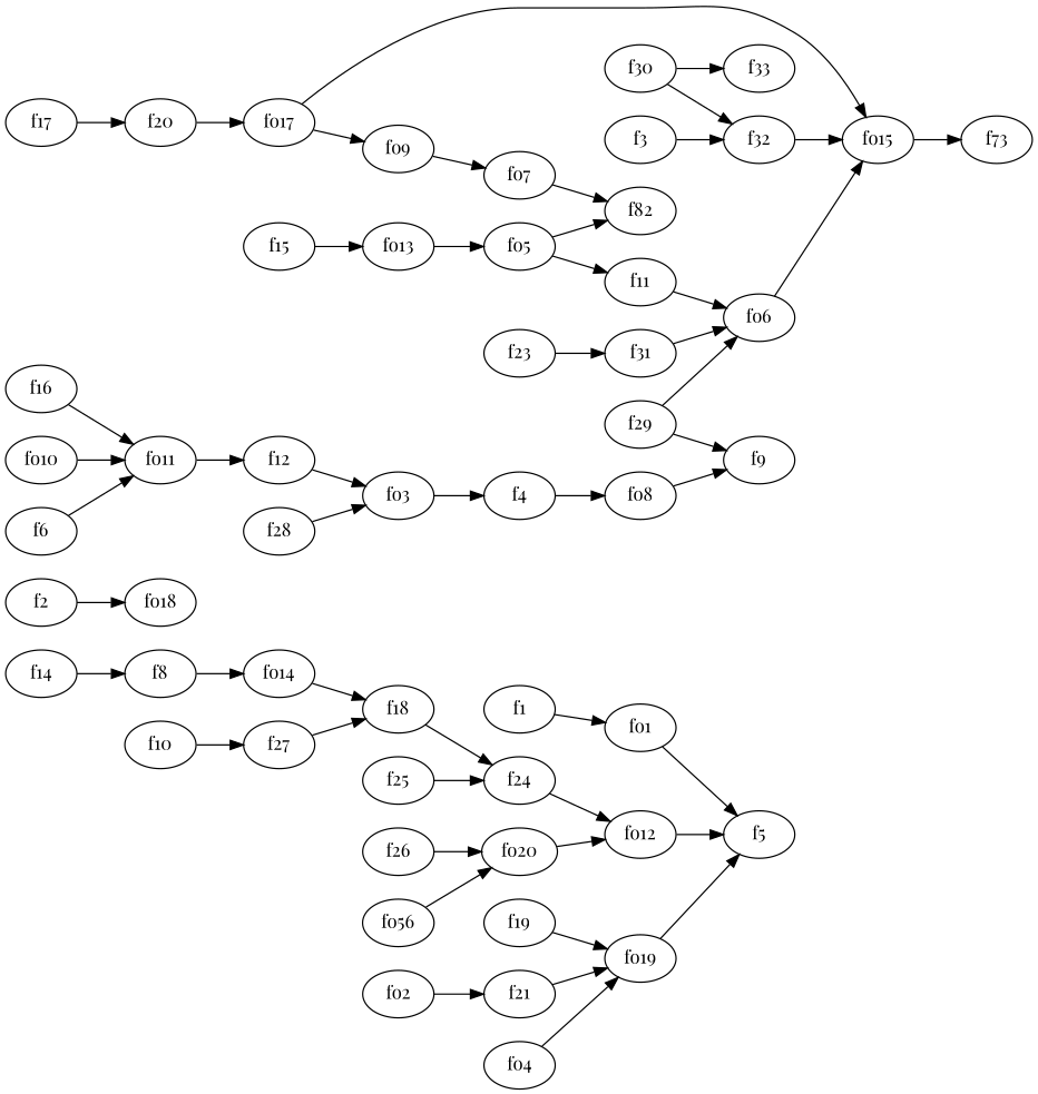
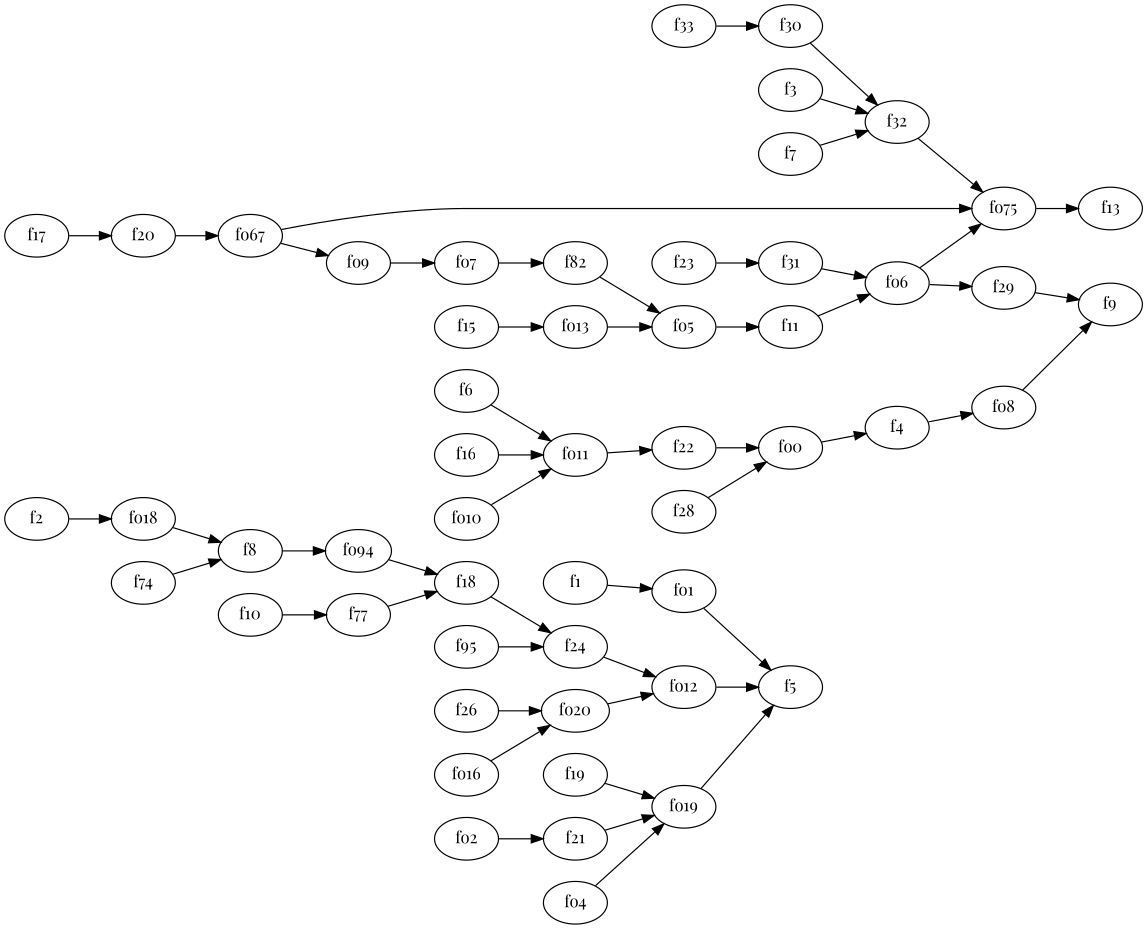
  strict digraph {
    fontname="Playfair Display"
    rankdir=LR
    node [fontname="Playfair Display"]
    edge [fontname="Playfair Display" weight=2]
    f1
    fo1
    f5
    f2
    fo18
    f8
    f3
    f32
-   fo15
+   fo15 [label=fo75]
    f4
    fo8
    f9
    fo5
    f11
    f6
    fo11
-   f12
-   fo14
+   f12 [label=f22]
+   f7
+   fo14 [label=fo94]
    f18
    f29
    fo6
    f10
-   f27
-   fo3
+   f27 [label=f77]
+   fo3 [label=fo0]
    fo9
    fo7
-   f14
+   f14 [label=f74]
    f15
    fo13
    f16
    f17
    f20
-   fo17
+   fo17 [label=fo67]
    f24
    fo12
    f19
    fo19
    f21
    n40 [label=f82]
    f23
    f31
-   f25
+   f25 [label=f95]
    f26
    fo20
    f28
    f30
-   f13 [label=f73]
+   f13
    f33
    fo2
    fo4
    fo10
-   fo16 [label=fo56]
+   fo16
    f1 -> fo1
    fo1 -> f5
    f2 -> fo18
+   fo18 -> f8
    f8 -> fo14
    f3 -> f32
    f32 -> fo15
    fo15 -> f13
    f4 -> fo8
    fo8 -> f9
    fo5 -> f11
    f11 -> fo6
    f6 -> fo11
    fo11 -> f12
    f12 -> fo3
+   f7 -> f32
    fo14 -> f18
    f18 -> f24
    f29 -> f9
-   f29 -> fo6
+   fo6 -> f29
    fo6 -> fo15
    f10 -> f27
    f27 -> f18
    fo3 -> f4
    fo9 -> fo7
    fo7 -> n40
    f14 -> f8
    f15 -> fo13
    fo13 -> fo5
    f16 -> fo11
    f17 -> f20
    f20 -> fo17
    fo17 -> fo15
    fo17 -> fo9
    f24 -> fo12
    fo12 -> f5
    f19 -> fo19
    fo19 -> f5
    f21 -> fo19
-   fo5 -> n40
+   n40 -> fo5
    f23 -> f31
    f31 -> fo6
    f25 -> f24
    f26 -> fo20
    fo20 -> fo12
    f28 -> fo3
    f30 -> f32
-   f30 -> f33
+   f33 -> f30
    fo2 -> f21
    fo4 -> fo19
    fo10 -> fo11
    fo16 -> fo20
  }
